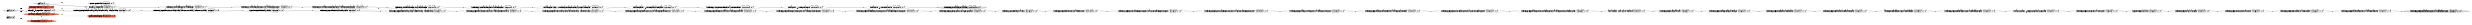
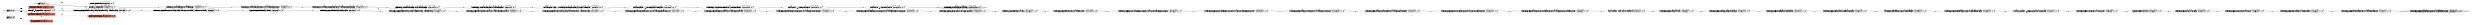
  digraph {
    rankdir=LR
    node [fillcolor=white shape=ellipse style=filled]
    edge [style=bold]
    n1 [label="b.setIfNotEmpty(BEAN_beanMapPutReturnsOldValue,bool(a.beanMapPutReturnsOldValue()))@@@9@@@['1', '1', '0']"]
    n2 [label="b.setIfNotEmpty(BEAN_beanMethodVisibility,visibility(a.beanMethodVisibility(),\"beanMethodVisibility\"))@@@10@@@['1', '1', '0']"]
    n3 [label="b.setIfNotEmpty(BEAN_beansRequireDefaultConstructor,bool(a.beansRequireDefaultConstructor()))@@@11@@@['1', '1', '0']"]
    n4 [label="b.setIfNotEmpty(BEAN_disableIgnoreMissingSetters,bool(a.disableIgnoreMissingSetters()))@@@20@@@['1', '1', '0']"]
    n5 [label="b.setIfNotEmpty(BEAN_disableIgnoreTransientFields,bool(a.disableIgnoreTransientFields()))@@@21@@@['1', '1', '0']"]
    n6 [label="b.setIfNotEmpty(BEAN_ignoreUnknownBeanProperties,bool(a.ignoreUnknownBeanProperties()))@@@22@@@['1', '1', '0']"]
    n7 [fillcolor=lightgray label="b.setIfNotEmpty(XML_validating,bool(a.validating()))@@@14@@@['0', '0', '1']"]
    n8 [label="b.setIf(a.resolver() != ,XML_resolver,a.resolver())@@@13@@@['0', '0', '1']"]
    n9 [label="b.setIfNotEmpty(BEAN_ignoreInvocationExceptionsOnGetters,bool(a.ignoreInvocationExceptionsOnGetters()))@@@18@@@['1', '1', '0']"]
    n10 [label="b.setIfNotEmpty(BEAN_ignoreInvocationExceptionsOnSetters,bool(a.ignoreInvocationExceptionsOnSetters()))@@@19@@@['1', '1', '0']"]
    n11 [label="b.setIfNotEmpty(BEAN_beansRequireSettersForGetters,bool(a.beansRequireSettersForGetters()))@@@13@@@['1', '1', '0']"]
    n12 [label="b.setIfNotEmpty(BEAN_disableBeansRequireSomeProperties,bool(a.disableBeansRequireSomeProperties()))@@@14@@@['1', '1', '0']"]
    n13 [label="b.setIfNotEmpty(BEAN_typePropertyName,string(a.typePropertyName()))@@@15@@@['1', '1', '0']"]
    n14 [label="BeanConfig a = ai.getAnnotation()@@@3@@@['1', '1', '0']"]
    n15 [label="b.setIfNotEmpty(BEAN_beanClassVisibility,visibility(a.beanClassVisibility(),\"beanClassVisibility\"))@@@4@@@['1', '1', '0']"]
    n16 [label="XmlConfig a = ai.getAnnotation()@@@3@@@['0', '0', '1']"]
    n17 [label="b.setIfNotEmpty(BEAN_beanConstructorVisibility,visibility(a.beanConstructorVisibility(),\"beanConstructorVisibility\"))@@@5@@@['1', '1', '0']"]
    n18 [label="b.setIfNotEmpty(XML_addBeanTypes,bool(a.addBeanTypes()))@@@4@@@['0', '0', '1']"]
    n19 [label="b.prependTo(BEAN_beanDictionary,a.dictionary())@@@6@@@['1', '1', '0']"]
    n20 [label="b.setIfNotEmpty(BEAN_beanDictionary,a.dictionary_replace())@@@7@@@['1', '1', '0']"]
    n21 [label="b.setIfNotEmpty(BEAN_beanFieldVisibility,visibility(a.beanFieldVisibility(),\"beanFieldVisibility\"))@@@8@@@['1', '1', '0']"]
    n22 [label="b.setIfNotEmpty(XML_defaultNamespace,string(a.defaultNamespace()))@@@7@@@['0', '0', '1']"]
    n23 [label="b.setIfNotEmpty(BEAN_beansRequireSerializable,bool(a.beansRequireSerializable()))@@@12@@@['1', '1', '0']"]
    n24 [label="b.setIfNotEmpty(BEAN_findFluentSetters,bool(a.findFluentSetters()))@@@17@@@['1', '1', '0']"]
    n25 [label="b.setIfNotEmpty(BEAN_mediaType,mediaType(a.mediaType()))@@@26@@@['1', '1', '0']"]
    n26 [label="b.setIfNotEmpty(BEAN_notBeanClasses,a.notBeanClasses())@@@27@@@['1', '1', '0']"]
    n27 [label="b.setIfNotEmpty(BEAN_notBeanClasses,a.notBeanClasses_replace())@@@28@@@['1', '1', '0']"]
    n28 [label="ContextPropertiesBuilder b@@@2@@@['0', '0', '1']" shape=box]
    n29 [label="b.setIfNotEmpty(XML_enableNamespaces,bool(a.enableNamespaces()))@@@8@@@['0', '0', '1']"]
    n30 [label="b.addTo(BEAN_notBeanPackages,stringList(a.notBeanPackages()))@@@29@@@['1', '1', '0']"]
    n31 [label="b.setIfNotEmpty(BEAN_notBeanPackages,stringList(a.notBeanPackages_replace()))@@@30@@@['1', '1', '0']"]
    n32 [label="b.setIf(a.propertyNamer() != ,BEAN_propertyNamer,a.propertyNamer())@@@31@@@['1', '1', '0']"]
    n33 [fillcolor=tomato label="ContextPropertiesBuilder b@@@2@@@['1', '0', '0']" shape=box]
    n34 [label="b.setIf(a.namespaces().length > 0,XML_namespaces,Namespace.createArray(stringList(a.namespaces())))@@@9@@@['0', '0', '1']"]
    n35 [label="b.setIf(a.eventAllocator() != ,XML_eventAllocator,a.eventAllocator())@@@10@@@['0', '0', '1']"]
    n36 [label="b.setIfNotEmpty(XML_addNamespaceUrisToRoot,bool(a.addNamespaceUrisToRoot()))@@@5@@@['0', '0', '1']"]
    n37 [label="b.setIfNotEmpty(XML_disableAutoDetectNamespaces,bool(a.disableAutoDetectNamespaces()))@@@6@@@['0', '0', '1']"]
    n38 [label="b.setIfNotEmpty(BEAN_disableIgnoreUnknownNullBeanProperties,bool(a.disableIgnoreUnknownNullBeanProperties()))@@@23@@@['1', '1', '0']"]
    n39 [label="asList(a.interfaces()).stream().map(null).forEach(null)@@@24@@@['1', '1', '0']"]
    n40 [fillcolor=lightgray label="b.setIfNotEmpty(BEAN_useJavaBeanIntrospector,bool(a.useJavaBeanIntrospector()))@@@38@@@['1', '1', '0']"]
    n41 [label="b.setIfNotEmpty(XML_preserveRootElement,bool(a.preserveRootElement()))@@@11@@@['0', '0', '1']"]
    n42 [label="b.setIf(a.reporter() != ,XML_reporter,a.reporter())@@@12@@@['0', '0', '1']"]
    n43 [label="b.setIfNotEmpty(BEAN_sortProperties,bool(a.sortProperties()))@@@32@@@['1', '1', '0']"]
-   n44 [fillcolor=tomato label="BeanContextBuilder b@@@2@@@['0', '1', '0']"]
+   n44 [fillcolor=tomato label="BeanContextBuilder b@@@2@@@['0', '1', '0']" shape=box]
    n45 [label="b.setIfNotEmpty(BEAN_locale,locale(a.locale()))@@@25@@@['1', '1', '0']"]
    n46 [label="b.setIfNotEmpty(BEAN_swaps,a.swaps_replace())@@@34@@@['1', '1', '0']"]
    n47 [label="b.setIfNotEmpty(BEAN_timeZone,timeZone(a.timeZone()))@@@35@@@['1', '1', '0']"]
    n48 [label="b.setIfNotEmpty(BEAN_useEnumNames,bool(a.useEnumNames()))@@@36@@@['1', '1', '0']"]
    n49 [label="b.prependTo(BEAN_swaps,a.swaps())@@@33@@@['1', '1', '0']"]
    n50 [fillcolor=tomato label="AnnotationInfo<BeanConfig> ai@@@2@@@['0', '1', '0']" shape=box]
    n51 [fillcolor=lightgray label="apply['0', '0', '1']" shape=diamond]
    n52 [fillcolor=lightgray label="apply['1', '0', '0']" shape=diamond]
-   n53 [fillcolor=tomato label="AnnotationInfo<BeanConfig> ai@@@2@@@['1', '0', '0']"]
+   n53 [fillcolor=tomato label="AnnotationInfo<BeanConfig> ai@@@2@@@['1', '0', '0']" shape=box]
    n54 [label="b.setIfNotEmpty(CONTEXT_debug,bool(a.debug()))@@@16@@@['1', '1', '0']"]
    n55 [label="b.setIfNotEmpty(BEAN_disableInterfaceProxies,bool(a.disableInterfaceProxies()))@@@37@@@['1', '1', '0']"]
    n56 [fillcolor=lightgray label="apply['0', '1', '0']" shape=box]
    n1 -> n2
    n2 -> n3
    n3 -> n23
    n4 -> n5
    n5 -> n6
    n6 -> n38
    n8 -> n7
    n9 -> n10
    n10 -> n4
    n11 -> n12
    n12 -> n13
    n13 -> n54
    n14 -> n15
    n14 -> n16 [label=0 style=dashed]
    n15 -> n17
    n16 -> n18
    n17 -> n19
    n18 -> n36
    n19 -> n20
    n20 -> n21
    n20 -> n22 [label=0 style=dashed]
    n21 -> n1
    n22 -> n29
    n23 -> n11
    n24 -> n9
    n25 -> n26
    n26 -> n27
    n27 -> n30
    n29 -> n34
    n30 -> n31
    n31 -> n32
    n32 -> n43
    n34 -> n35
    n35 -> n41
    n36 -> n37
    n37 -> n22
    n38 -> n39
    n39 -> n45
    n41 -> n42
    n42 -> n8
    n43 -> n49
    n45 -> n25
    n46 -> n47
    n47 -> n48
    n48 -> n55
    n49 -> n46
    n51 -> n16
    n51 -> n28 [label=true style=dotted]
    n52 -> n14
    n52 -> n33 [label=true style=dotted]
    n52 -> n53 [label=true style=dotted]
    n53 -> n50 [label=0 style=dashed]
    n54 -> n24
    n55 -> n40
    n56 -> n14 [style=dotted]
    n56 -> n44 [label=true style=dashed]
    n56 -> n50 [label=0 style=dotted]
  }
